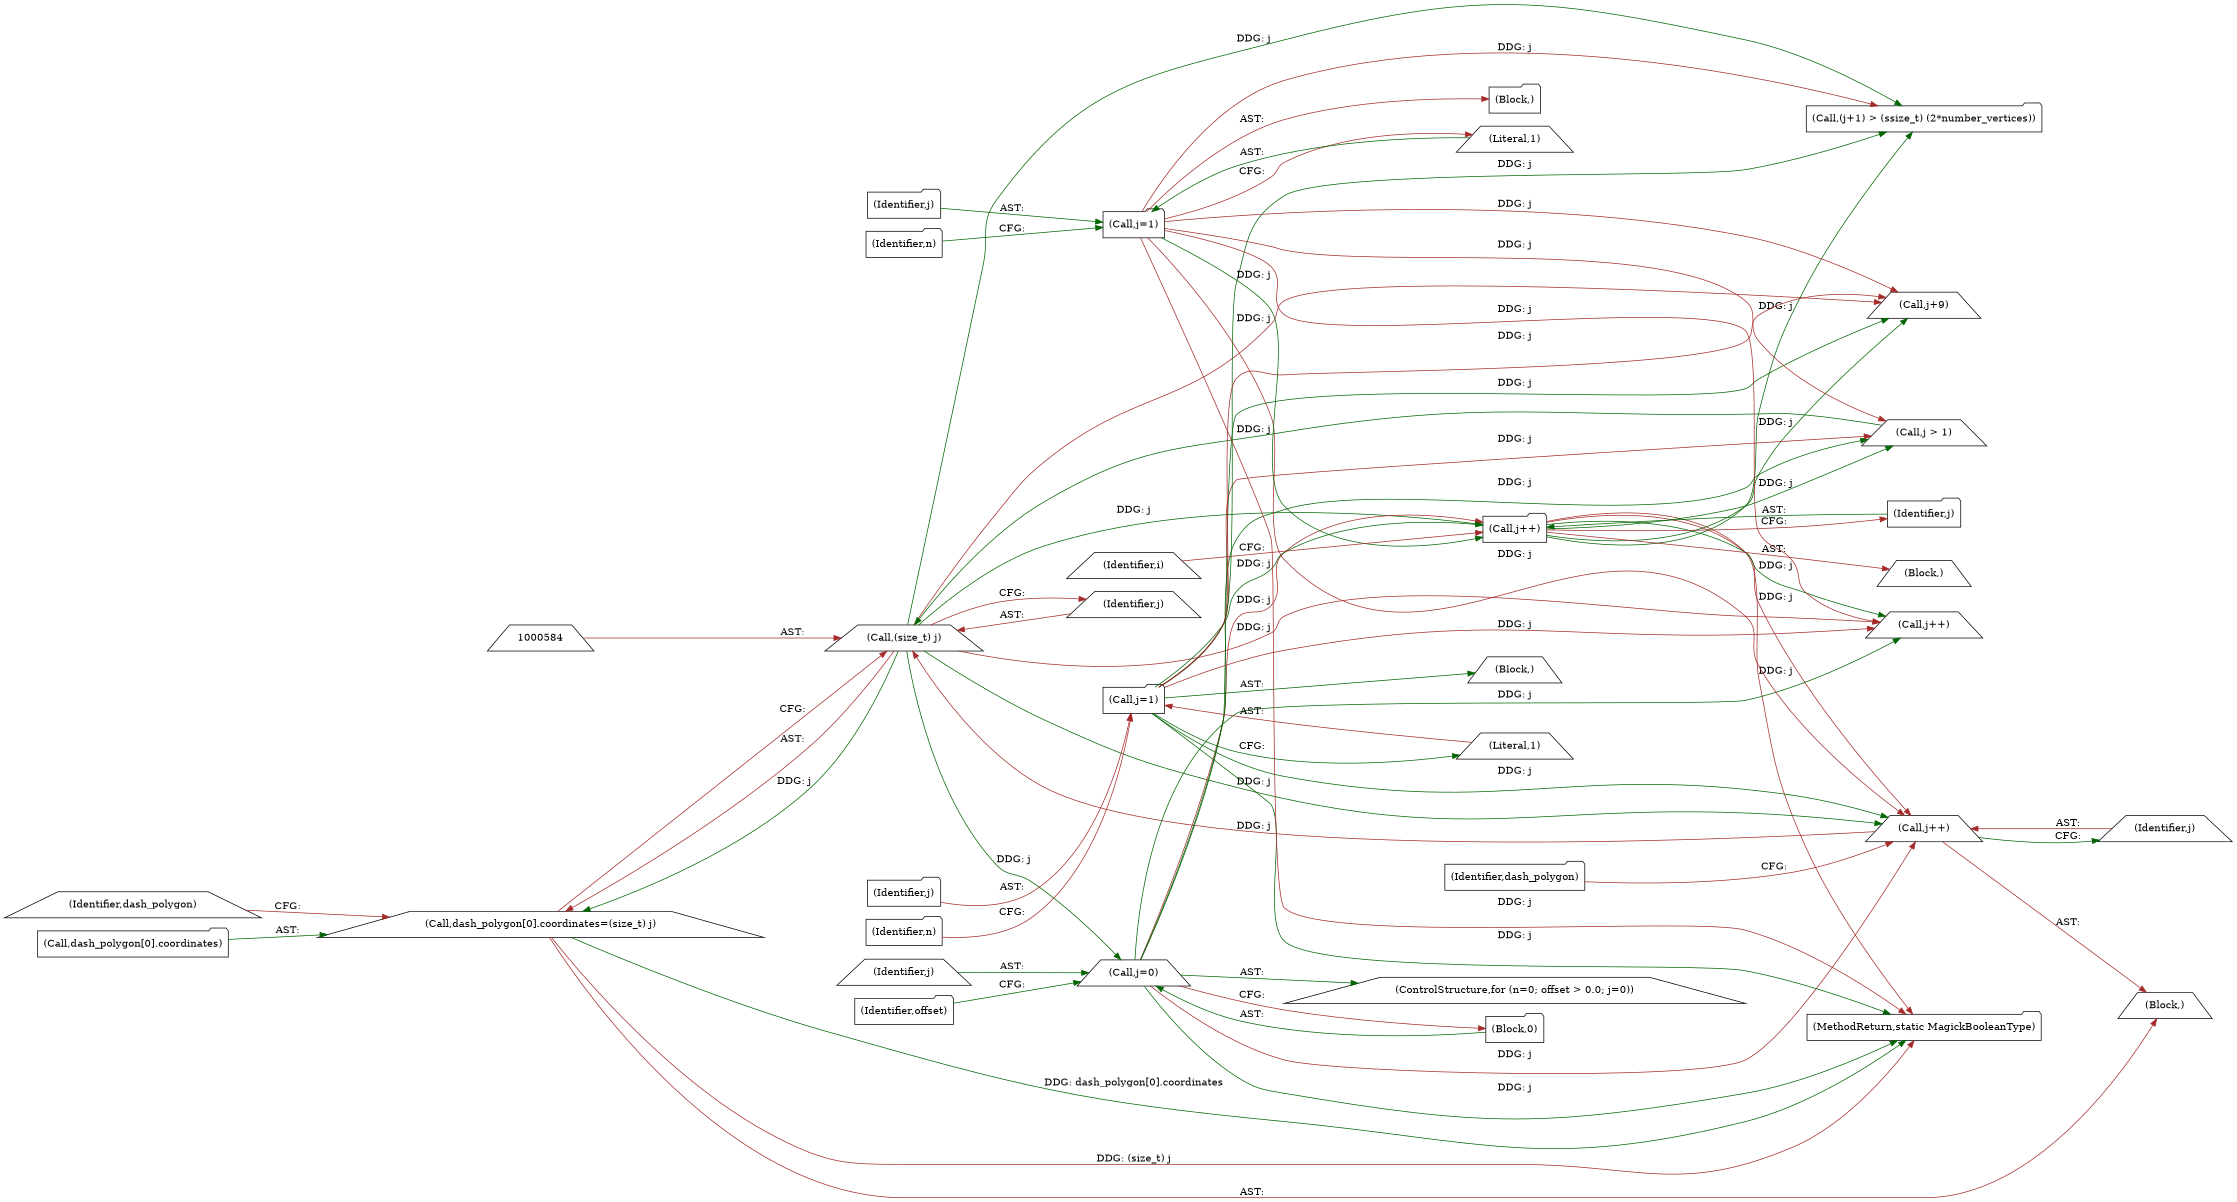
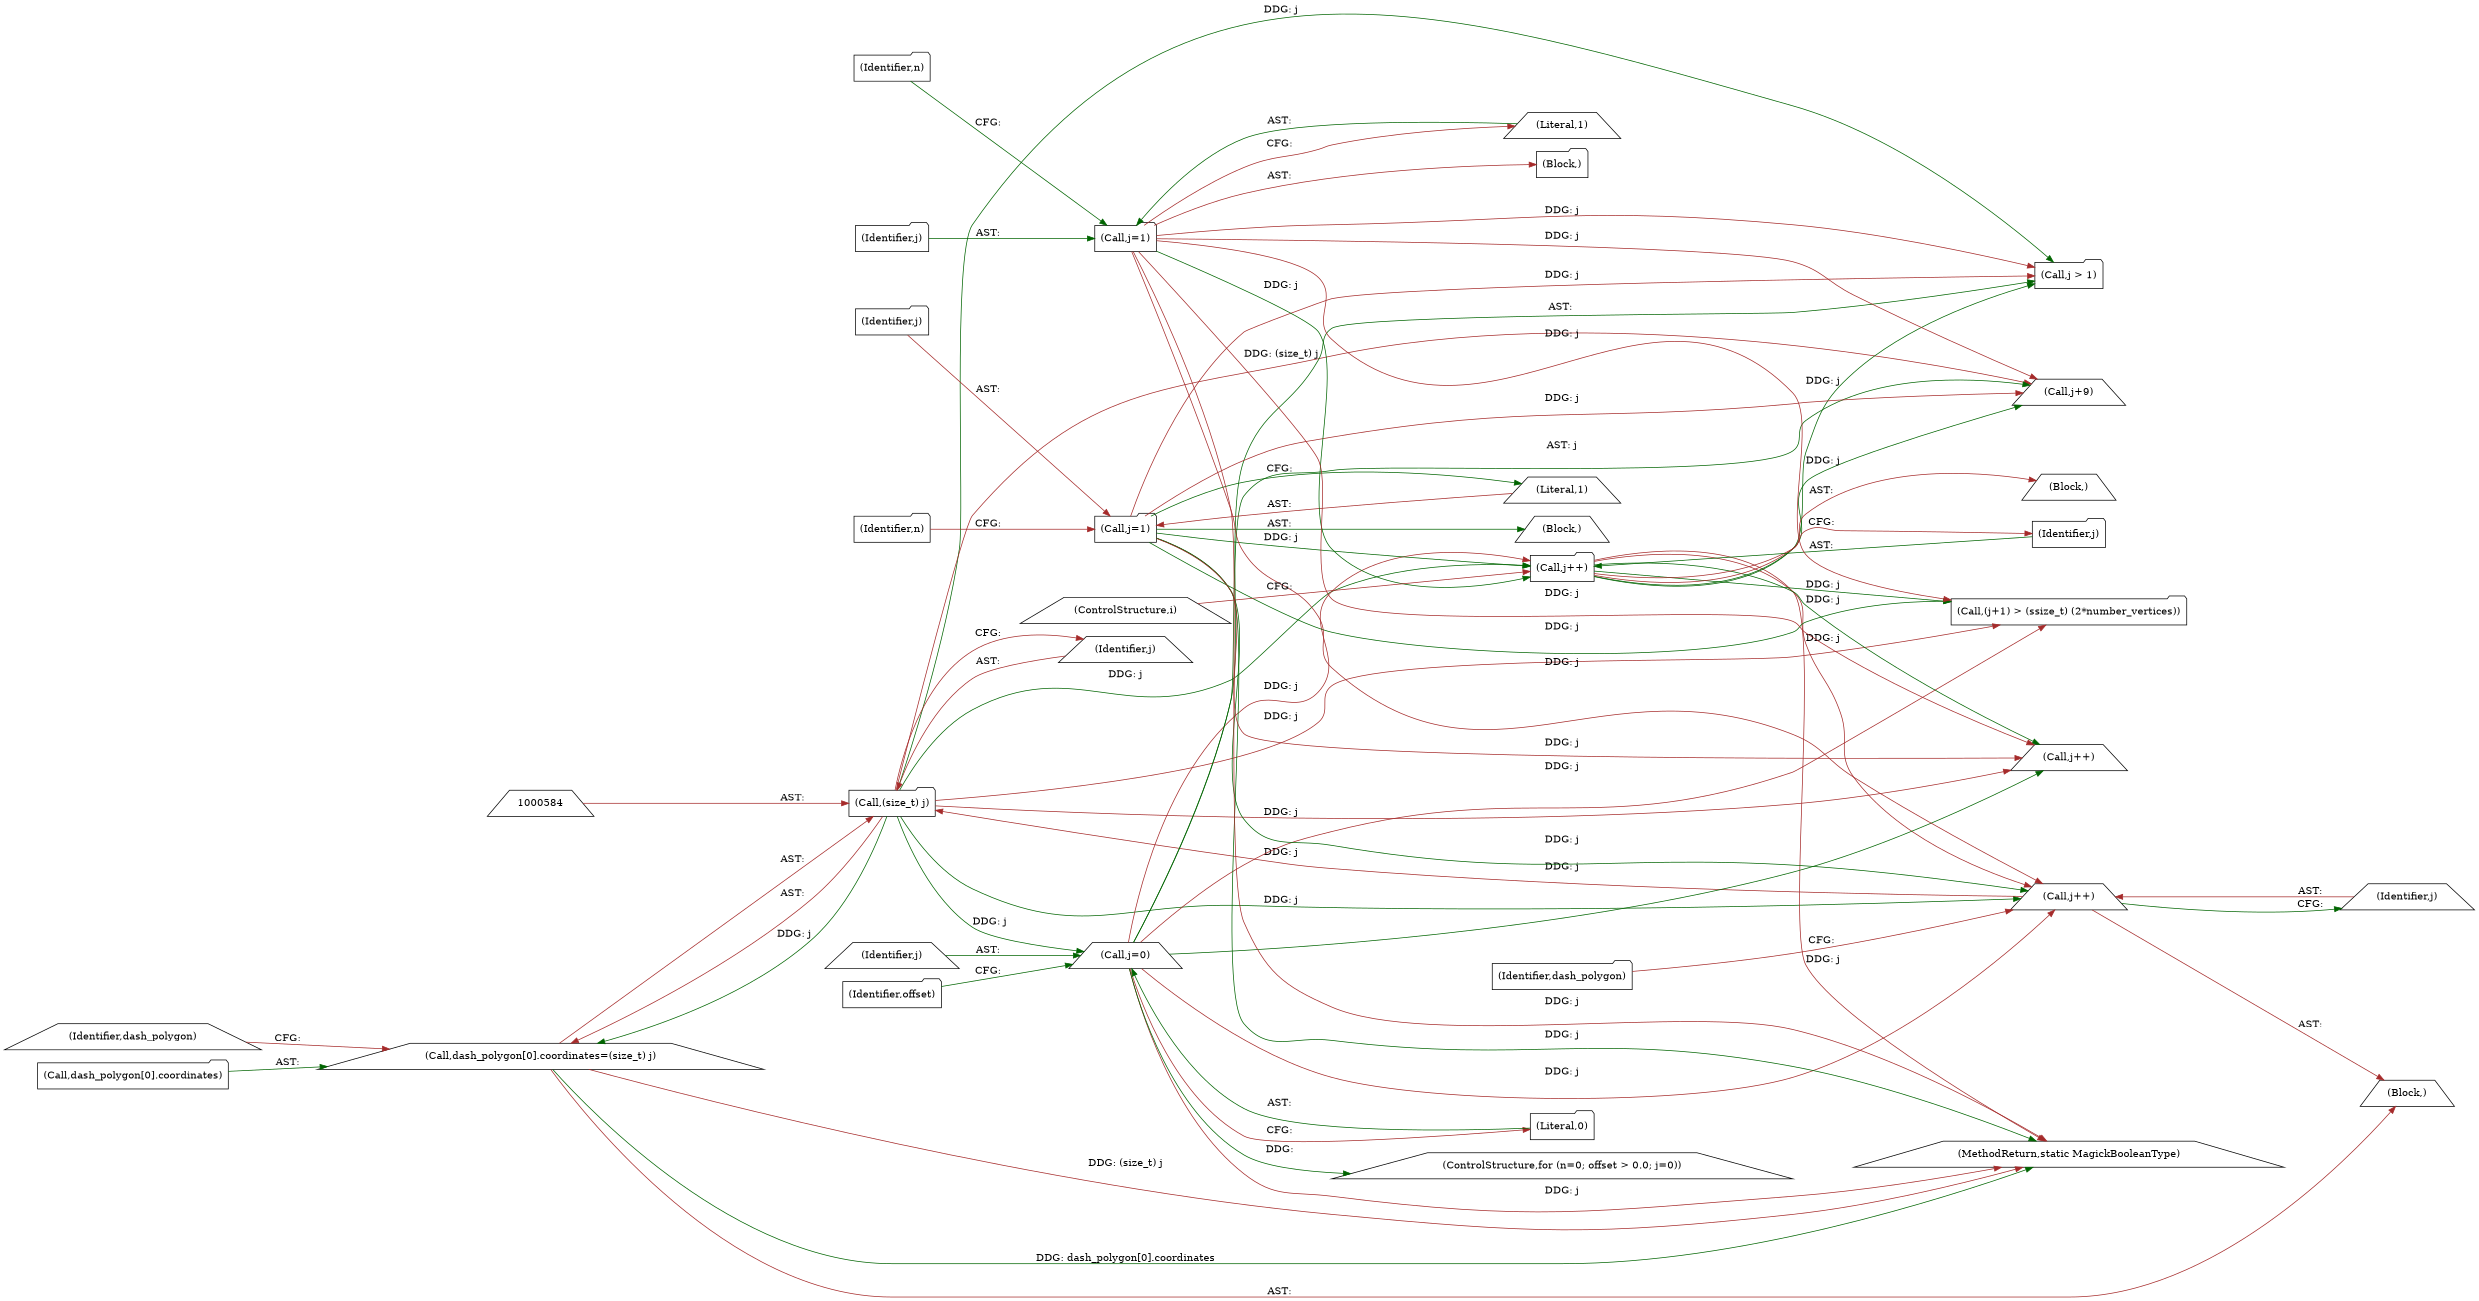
  digraph {
    rankdir=LR
    node [shape=trapezium]
    edge [color=brown]
    n1 [label="(Call,dash_polygon[0].coordinates=(size_t) j)"]
-   n2 [label="(Call,(size_t) j)"]
-   n3 [label="(MethodReturn,static MagickBooleanType)" shape=folder]
+   n2 [label="(Call,(size_t) j)" shape=folder]
+   n3 [label="(MethodReturn,static MagickBooleanType)"]
    n4 [label="(Block,)"]
    n5 [label="(Call,j++)"]
    n6 [label="(Call,j++)" shape=folder]
-   n7 [label="(Call,j > 1)"]
+   n7 [label="(Call,j > 1)" shape=folder]
    n8 [label="(Identifier,j)"]
    n9 [label="(Call,(j+1) > (ssize_t) (2*number_vertices))" shape=folder]
    n10 [label="(Call,j++)"]
    n11 [label="(Call,j+9)"]
    n12 [label="(Call,j=0)"]
    n13 [label="(Identifier,j)"]
    n14 [label="(Block,)"]
    n15 [label="(Identifier,j)" shape=folder]
    n16 [label="(Call,j=1)" shape=folder]
    n17 [label="(Block,)"]
    n18 [label="(Literal,1)"]
    n19 [label="(ControlStructure,for (n=0; offset > 0.0; j=0))"]
-   n20 [label="(Block,0)" shape=folder]
+   n20 [label="(Literal,0)" shape=folder]
    n21 [label="(Call,j=1)" shape=folder]
    n22 [label="(Block,)" shape=folder]
    n23 [label="(Literal,1)"]
-   n24 [label="(Identifier,i)"]
+   n24 [label="(ControlStructure,i)"]
    n25 [label="(Identifier,j)"]
    n26 [label="(Identifier,dash_polygon)" shape=folder]
    n27 [label="(Identifier,dash_polygon)"]
    n28 [label="(Call,dash_polygon[0].coordinates)" shape=folder]
    n29 [label="(Identifier,n)" shape=folder]
    n30 [label="(Identifier,n)" shape=folder]
    n31 [label="(Identifier,j)" shape=folder]
    n32 [label="(Identifier,j)" shape=folder]
    n33 [label="(Identifier,offset)" shape=folder]
    1000584
-   n1 -> n2 [label="CFG: "]
+   n1 -> n2 [label="AST: "]
    n1 -> n3 [label="DDG: (size_t) j"]
    n1 -> n3 [color=darkgreen label="DDG: dash_polygon[0].coordinates"]
    n1 -> n4 [label="AST: "]
    n2 -> n1 [label="AST: "]
    n2 -> n1 [color=darkgreen label="DDG: j"]
    n2 -> n5 [color=darkgreen label="DDG: j"]
    n2 -> n6 [color=darkgreen label="DDG: j"]
-   n7 -> n2 [color=darkgreen label="DDG: j"]
+   n2 -> n7 [color=darkgreen label="DDG: j"]
    n2 -> n8 [label="CFG: "]
-   n2 -> n9 [color=darkgreen label="DDG: j"]
+   n2 -> n9 [label="DDG: j"]
    n2 -> n10 [label="DDG: j"]
-   n2 -> n11 [label="DDG: j"]
+   n2 -> n11 [label="DDG: (size_t) j"]
    n2 -> n12 [color=darkgreen label="DDG: j"]
    n5 -> n2 [label="DDG: j"]
    n5 -> n4 [label="AST: "]
    n5 -> n13 [color=darkgreen label="CFG: "]
    n6 -> n3 [label="DDG: j"]
    n6 -> n5 [label="DDG: j"]
    n6 -> n7 [color=darkgreen label="DDG: j"]
    n6 -> n9 [color=darkgreen label="DDG: j"]
    n6 -> n10 [color=darkgreen label="DDG: j"]
    n6 -> n11 [color=darkgreen label="DDG: j"]
    n6 -> n14 [label="AST: "]
    n6 -> n15 [label="CFG: "]
    n8 -> n2 [label="AST: "]
-   n12 -> n3 [color=darkgreen label="DDG: j"]
+   n12 -> n3 [label="DDG: j"]
    n12 -> n5 [label="DDG: j"]
    n12 -> n6 [label="DDG: j"]
-   n12 -> n7 [color=darkgreen label="DDG: j"]
+   n12 -> n7 [color=darkgreen label="AST: "]
+   n12 -> n9 [label="DDG: j"]
    n12 -> n10 [color=darkgreen label="DDG: j"]
-   n12 -> n11 [color=darkgreen label="DDG: j"]
-   n12 -> n19 [color=darkgreen label="AST: "]
+   n12 -> n11 [color=darkgreen label="AST: j"]
+   n12 -> n19 [color=darkgreen label="DDG: "]
    n12 -> n20 [label="CFG: "]
    n13 -> n5 [label="AST: "]
    n15 -> n6 [color=darkgreen label="AST: "]
    n16 -> n3 [color=darkgreen label="DDG: j"]
    n16 -> n5 [color=darkgreen label="DDG: j"]
    n16 -> n6 [color=darkgreen label="DDG: j"]
    n16 -> n7 [label="DDG: j"]
    n16 -> n9 [color=darkgreen label="DDG: j"]
    n16 -> n10 [label="DDG: j"]
    n16 -> n11 [label="DDG: j"]
    n16 -> n17 [color=darkgreen label="AST: "]
    n16 -> n18 [color=darkgreen label="CFG: "]
    n18 -> n16 [label="AST: "]
    n20 -> n12 [color=darkgreen label="AST: "]
    n21 -> n3 [label="DDG: j"]
    n21 -> n5 [label="DDG: j"]
    n21 -> n6 [color=darkgreen label="DDG: j"]
    n21 -> n7 [label="DDG: j"]
    n21 -> n9 [label="DDG: j"]
    n21 -> n10 [label="DDG: j"]
    n21 -> n11 [label="DDG: j"]
    n21 -> n22 [label="AST: "]
    n21 -> n23 [label="CFG: "]
    n23 -> n21 [color=darkgreen label="AST: "]
    n24 -> n6 [label="CFG: "]
    n25 -> n12 [color=darkgreen label="AST: "]
    n26 -> n5 [label="CFG: "]
    n27 -> n1 [label="CFG: "]
    n28 -> n1 [color=darkgreen label="AST: "]
    n29 -> n16 [label="CFG: "]
    n30 -> n21 [color=darkgreen label="CFG: "]
    n31 -> n21 [color=darkgreen label="AST: "]
    n32 -> n16 [label="AST: "]
    n33 -> n12 [color=darkgreen label="CFG: "]
    1000584 -> n2 [label="AST: "]
  }
